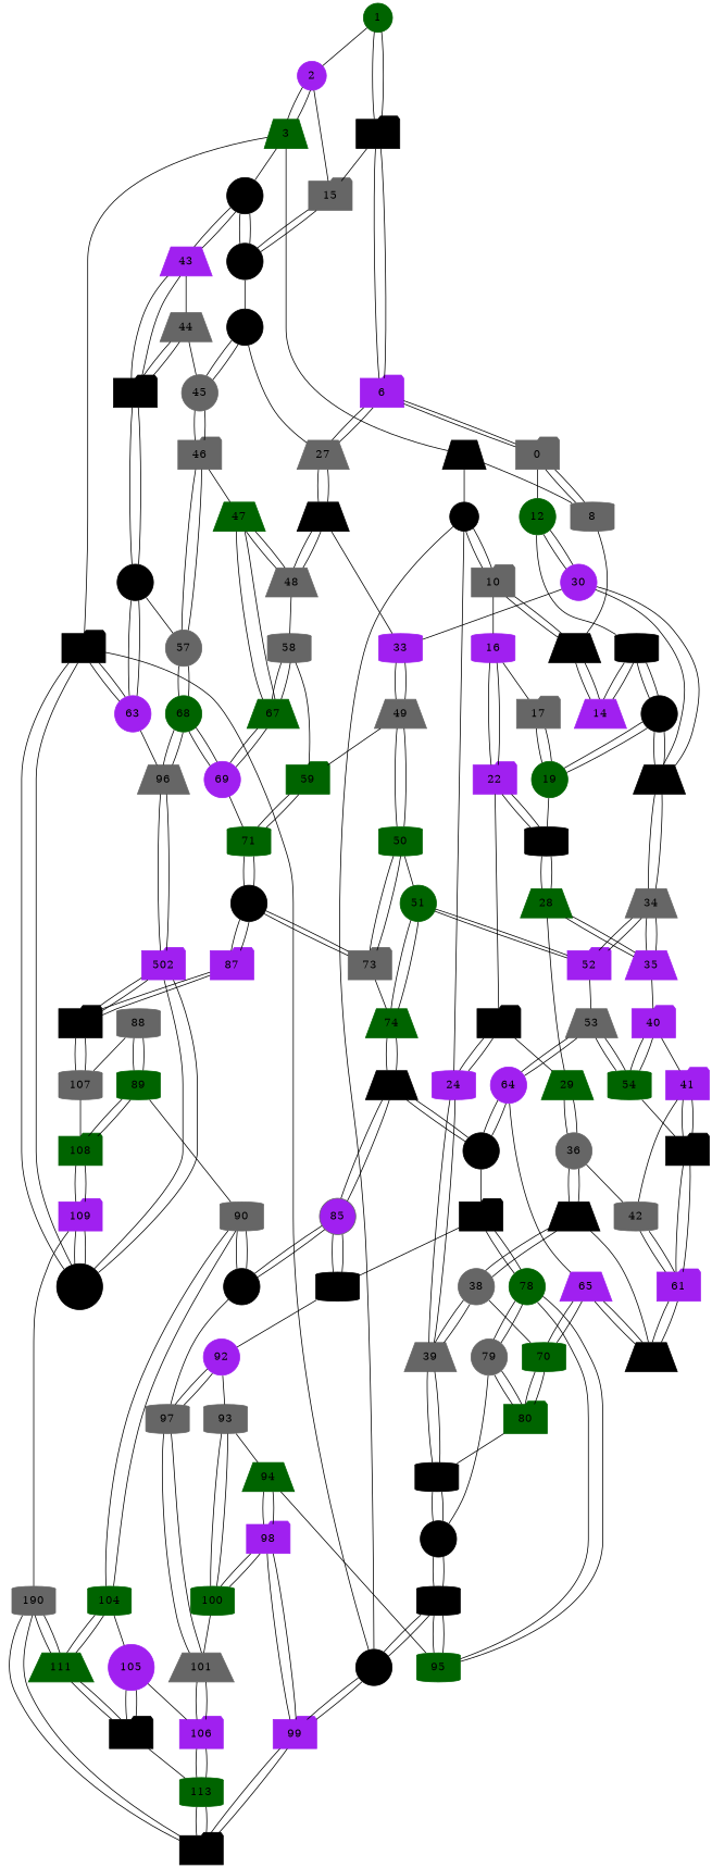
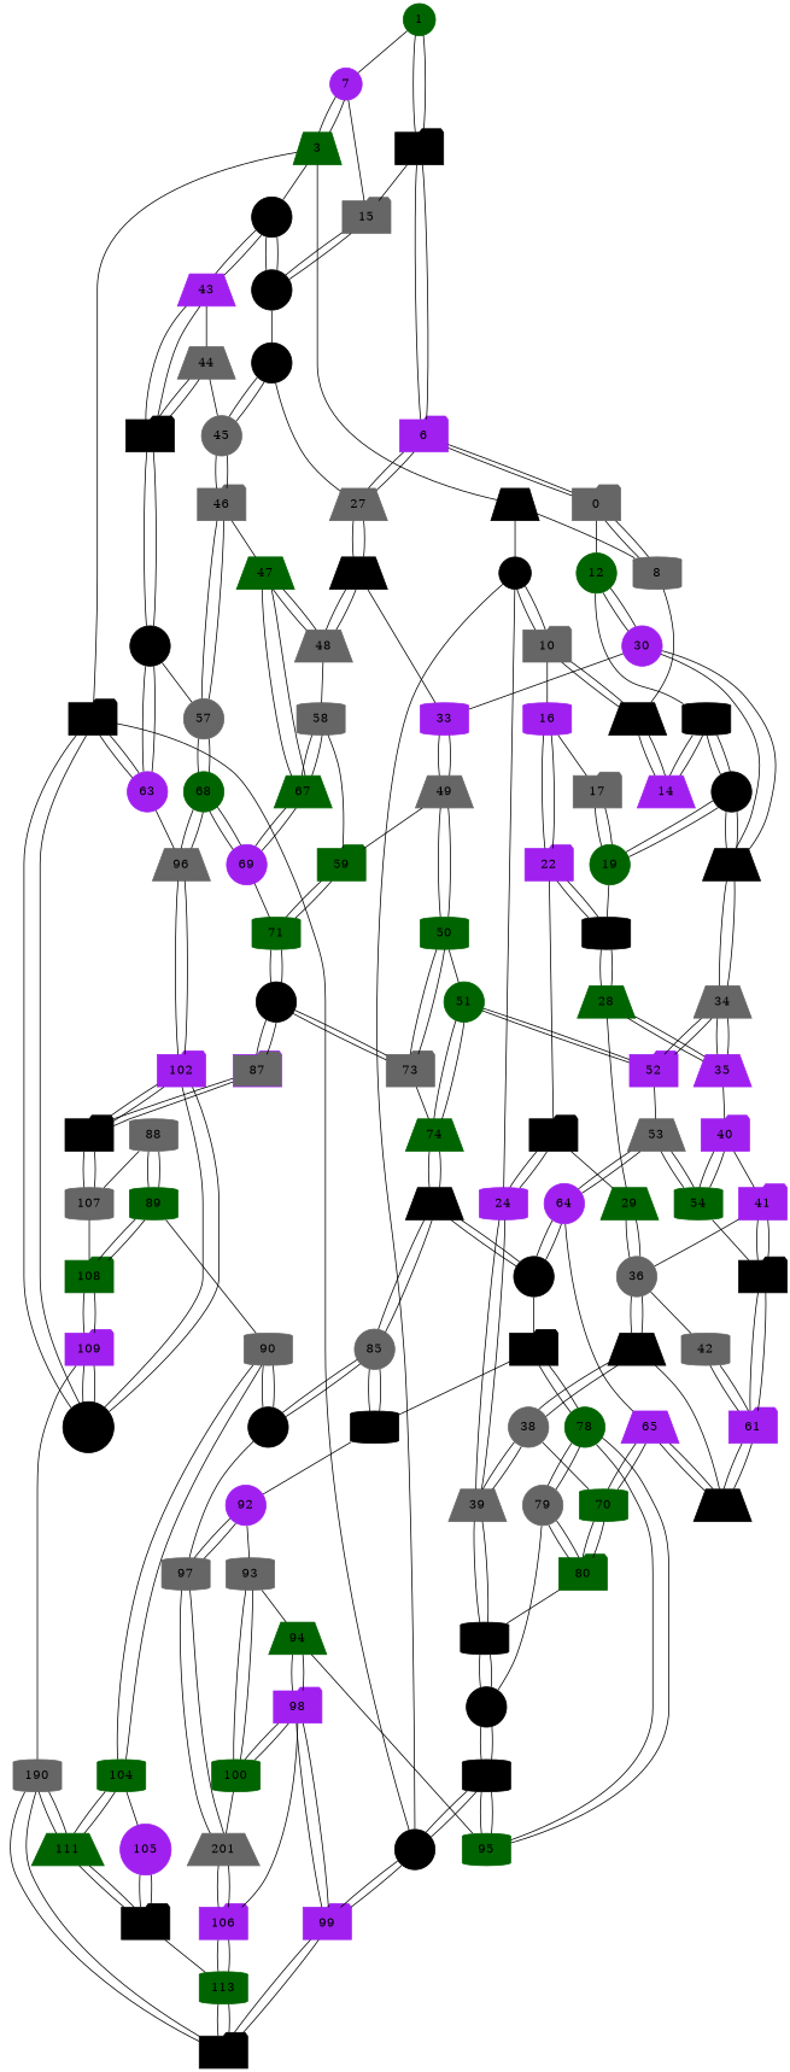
  graph {
    node [color=black shape=circle style=filled]
    1 [color=darkgreen]
-   2 [color=purple]
+   2 [color=purple label=7]
    5 [shape=folder]
    3 [color=darkgreen shape=trapezium]
    15 [color=gray40 shape=folder]
    6 [color=purple shape=folder]
    4 [shape=trapezium]
    20
    62 [shape=folder]
    21
    8 [color=gray40 shape=cylinder]
    9
    43 [color=purple shape=trapezium]
    84
    63 [color=purple]
    115
    11 [shape=trapezium]
    10 [color=gray40 shape=folder]
    24 [color=purple shape=cylinder]
    n20 [color=gray40 label=0 shape=folder]
    27 [color=gray40 shape=trapezium]
    12 [color=darkgreen]
    32 [shape=trapezium]
    13 [shape=cylinder]
    30 [color=purple]
    14 [color=purple shape=trapezium]
    16 [color=purple shape=cylinder]
    39 [color=gray40 shape=trapezium]
    99 [color=purple shape=folder]
    17 [color=gray40 shape=folder]
    22 [color=purple shape=folder]
    18
    31 [shape=trapezium]
    33 [color=purple shape=cylinder]
    19 [color=darkgreen]
    26
    25 [shape=cylinder]
    23 [shape=folder]
    34 [color=gray40 shape=trapezium]
    28 [color=darkgreen shape=trapezium]
    44 [color=gray40 shape=trapezium]
    55 [shape=folder]
    45 [color=gray40]
    29 [color=darkgreen shape=trapezium]
    36 [color=gray40]
    81 [shape=cylinder]
    35 [color=purple shape=trapezium]
    46 [color=gray40 shape=folder]
    48 [color=gray40 shape=trapezium]
    40 [color=purple shape=folder]
    37 [shape=trapezium]
    42 [color=gray40 shape=cylinder]
    49 [color=gray40 shape=trapezium]
    52 [color=purple shape=folder]
    58 [color=gray40 shape=cylinder]
    50 [color=darkgreen shape=cylinder]
    59 [color=darkgreen shape=folder]
    53 [color=gray40 shape=trapezium]
    41 [color=purple shape=folder]
    54 [color=darkgreen shape=cylinder]
    38 [color=gray40]
    66 [shape=trapezium]
    61 [color=purple shape=folder]
    70 [color=darkgreen shape=cylinder]
    80 [color=darkgreen shape=folder]
    82
    60 [shape=folder]
    56
    47 [color=darkgreen shape=trapezium]
    57 [color=gray40]
    67 [color=darkgreen shape=trapezium]
    68 [color=darkgreen]
    69 [color=purple]
    51 [color=darkgreen]
    73 [color=gray40 shape=folder]
    71 [color=darkgreen shape=cylinder]
    74 [color=darkgreen shape=trapezium]
    75 [shape=trapezium]
    64 [color=purple]
    65 [color=purple shape=trapezium]
    76
    96 [color=gray40 shape=trapezium]
    72
-   102 [color=purple shape=folder label=502]
+   102 [color=purple shape=folder]
    77 [shape=folder]
-   87 [color=purple shape=folder]
+   87 [color=purple shape=folder fillcolor=gray40]
    103 [shape=folder]
-   85 [color=gray40 fillcolor=purple]
+   85 [color=gray40]
    86 [shape=cylinder]
    91
    78 [color=darkgreen]
    79 [color=gray40]
    95 [color=darkgreen shape=cylinder]
    92 [color=purple]
    83 [shape=cylinder]
    114 [shape=folder]
    97 [color=gray40 shape=cylinder]
    93 [color=gray40 shape=cylinder]
    88 [color=gray40 shape=cylinder]
    89 [color=darkgreen shape=cylinder]
    107 [color=gray40 shape=cylinder]
    90 [color=gray40 shape=cylinder]
    108 [color=darkgreen shape=folder]
    104 [color=darkgreen shape=cylinder]
    109 [color=purple shape=folder]
    105 [color=purple]
    111 [color=darkgreen shape=trapezium]
-   101 [color=gray40 shape=trapezium]
+   101 [color=gray40 shape=trapezium label=201]
    94 [color=darkgreen shape=trapezium]
    100 [color=darkgreen shape=cylinder]
    98 [color=purple shape=folder]
    106 [color=purple shape=folder]
    113 [color=darkgreen shape=cylinder]
    112 [shape=folder]
    n115 [color=gray40 label=190 shape=cylinder]
    1 -- 2
    1 -- 5
    1 -- 5
    2 -- 3
    2 -- 3
    2 -- 15
    5 -- 15
    5 -- 6
    5 -- 6
    3 -- 4
    3 -- 20
    3 -- 62
    15 -- 21
    15 -- 21
    6 -- n20
    6 -- n20
    6 -- 27
    6 -- 27
    4 -- 8
    4 -- 9
    20 -- 21
    20 -- 21
    20 -- 43
    20 -- 43
    62 -- 84
    62 -- 63
    62 -- 63
    62 -- 115
    62 -- 115
    21 -- 26
    8 -- 11
    9 -- 84
    9 -- 10
    9 -- 10
    9 -- 24
    43 -- 44
    43 -- 55
    43 -- 55
    84 -- 99
    84 -- 99
    63 -- 96
    11 -- 14
    11 -- 14
    10 -- 11
    10 -- 11
    10 -- 16
    24 -- 39
    24 -- 39
    n20 -- 8
    n20 -- 8
    n20 -- 12
    27 -- 32
    27 -- 32
    12 -- 13
    12 -- 30
    12 -- 30
    32 -- 33
    32 -- 48
    32 -- 48
    13 -- 14
    13 -- 14
    13 -- 18
    13 -- 18
    30 -- 31
    30 -- 31
    30 -- 33
    16 -- 17
    16 -- 22
    16 -- 22
    39 -- 81
    39 -- 81
    99 -- 114
    99 -- 114
    17 -- 19
    17 -- 19
    22 -- 25
    22 -- 25
    22 -- 23
    18 -- 31
    18 -- 31
    18 -- 19
    18 -- 19
    31 -- 34
    31 -- 34
    33 -- 49
    33 -- 49
    19 -- 25
    26 -- 27
    26 -- 45
    26 -- 45
    25 -- 28
    25 -- 28
    23 -- 24
    23 -- 24
    23 -- 29
    34 -- 35
    34 -- 35
    34 -- 52
    34 -- 52
    28 -- 29
    28 -- 35
    28 -- 35
    44 -- 55
    44 -- 55
    44 -- 45
    55 -- 56
    55 -- 56
    45 -- 46
    45 -- 46
    29 -- 36
    29 -- 36
    36 -- 37
    36 -- 37
    36 -- 42
    81 -- 82
    81 -- 82
    35 -- 40
    46 -- 47
    46 -- 57
    46 -- 57
    48 -- 58
    40 -- 41
    40 -- 54
    40 -- 54
    37 -- 38
    37 -- 38
    37 -- 66
    42 -- 61
    42 -- 61
    49 -- 50
    49 -- 50
    49 -- 59
    52 -- 53
    58 -- 59
    58 -- 67
    58 -- 67
    50 -- 51
    50 -- 73
    50 -- 73
    59 -- 71
    59 -- 71
    53 -- 54
    53 -- 54
    53 -- 64
    53 -- 64
-   41 -- 42
+   41 -- 36
    41 -- 60
    41 -- 60
    54 -- 60
    38 -- 39
    38 -- 39
    38 -- 70
    61 -- 66
    61 -- 66
    70 -- 80
    70 -- 80
    80 -- 81
    82 -- 83
    82 -- 83
    60 -- 61
    60 -- 61
    56 -- 63
    56 -- 63
    56 -- 57
    47 -- 48
    47 -- 48
    47 -- 67
    47 -- 67
    57 -- 68
    57 -- 68
    67 -- 69
    67 -- 69
    68 -- 69
    68 -- 69
    68 -- 96
    68 -- 96
    69 -- 71
    51 -- 52
    51 -- 52
    51 -- 74
    51 -- 74
    73 -- 74
    71 -- 72
    71 -- 72
    74 -- 75
    74 -- 75
    75 -- 76
    75 -- 76
    75 -- 85
    75 -- 85
    64 -- 65
    64 -- 76
    64 -- 76
    65 -- 66
    65 -- 66
    65 -- 70
    65 -- 70
    76 -- 77
    96 -- 102
    96 -- 102
    72 -- 73
    72 -- 73
    72 -- 87
    72 -- 87
    102 -- 115
    102 -- 115
    102 -- 103
    102 -- 103
    77 -- 86
    77 -- 78
    77 -- 78
    87 -- 103
    87 -- 103
    103 -- 107
    103 -- 107
    85 -- 86
    85 -- 86
    85 -- 91
    85 -- 91
    86 -- 92
    91 -- 97
    78 -- 79
    78 -- 79
    78 -- 95
    78 -- 95
    79 -- 80
    79 -- 80
    79 -- 82
    92 -- 97
    92 -- 97
    92 -- 93
    83 -- 84
    83 -- 84
    83 -- 95
    83 -- 95
    97 -- 101
    97 -- 101
    93 -- 94
    93 -- 100
    93 -- 100
    88 -- 89
    88 -- 89
    88 -- 107
    89 -- 90
    89 -- 108
    89 -- 108
    107 -- 108
    90 -- 91
    90 -- 91
    90 -- 104
    90 -- 104
    108 -- 109
    108 -- 109
    104 -- 105
    104 -- 111
    104 -- 111
    109 -- 115
    109 -- 115
    109 -- n115
-   105 -- 106
+   98 -- 106
    105 -- 112
    105 -- 112
    111 -- 112
    111 -- 112
    101 -- 106
    101 -- 106
    94 -- 95
    94 -- 98
    94 -- 98
    100 -- 101
    98 -- 99
    98 -- 99
    98 -- 100
    98 -- 100
    106 -- 113
    106 -- 113
    113 -- 114
    113 -- 114
    112 -- 113
    n115 -- 114
    n115 -- 114
    n115 -- 111
    n115 -- 111
  }
